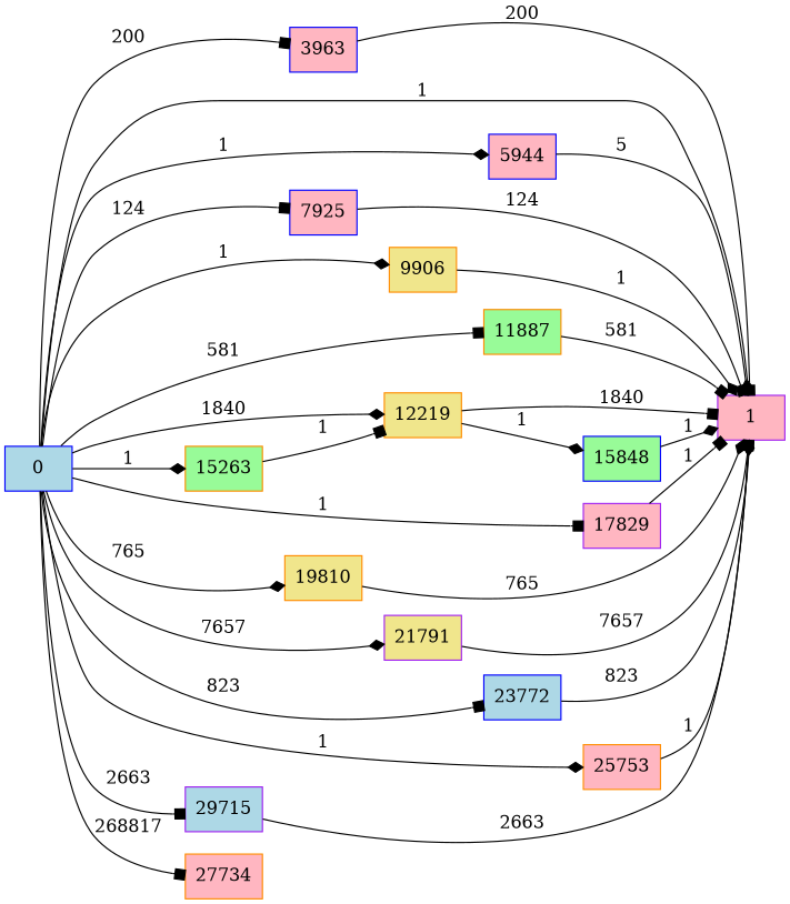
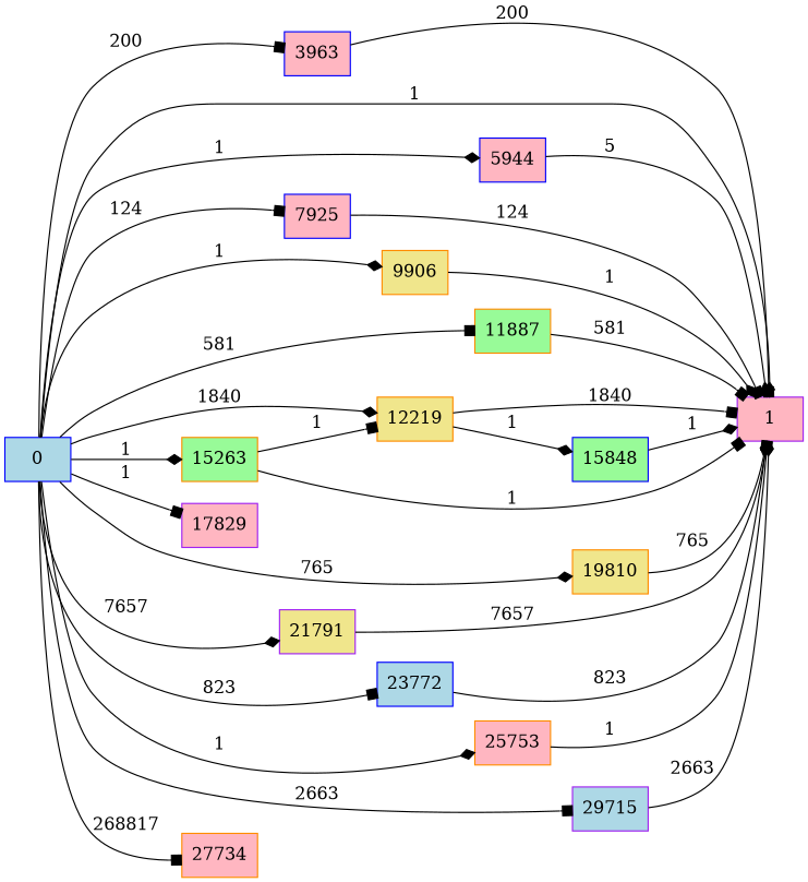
  digraph {
    rankdir=LR
    node [color=darkorange fillcolor=lightpink shape=rectangle style=filled]
    edge [arrowhead=box]
    3963 [color=blue]
    1 [color=purple]
    5944 [color=blue]
    7925 [color=blue]
    9906 [fillcolor=khaki]
    11887 [fillcolor=palegreen]
    12219 [fillcolor=khaki]
    15848 [color=blue fillcolor=palegreen]
    15263 [fillcolor=palegreen]
    17829 [color=purple]
    19810 [fillcolor=khaki]
    21791 [color=purple fillcolor=khaki]
    23772 [color=blue fillcolor=lightblue]
    25753
    29715 [color=purple fillcolor=lightblue]
    0 [color=blue fillcolor=lightblue]
    27734
    3963 -> 1 [label=200]
    5944 -> 1 [arrowhead=diamond label=5]
    7925 -> 1 [label=124]
    9906 -> 1 [arrowhead=diamond label=1]
    11887 -> 1 [label=581]
    12219 -> 1 [label=1840]
    12219 -> 15848 [arrowhead=diamond label=1]
    15848 -> 1 [arrowhead=diamond label=1]
    15263 -> 12219 [label=1]
-   17829 -> 1 [label=1]
+   15263 -> 1 [label=1]
    19810 -> 1 [arrowhead=diamond label=765]
    21791 -> 1 [label=7657]
    23772 -> 1 [arrowhead=diamond label=823]
    25753 -> 1 [label=1]
    29715 -> 1 [arrowhead=diamond label=2663]
    0 -> 3963 [label=200]
    0 -> 1 [arrowhead=diamond label=1]
    0 -> 5944 [arrowhead=diamond label=1]
    0 -> 7925 [label=124]
    0 -> 9906 [arrowhead=diamond label=1]
    0 -> 11887 [label=581]
    0 -> 12219 [arrowhead=diamond label=1840]
    0 -> 15263 [arrowhead=diamond label=1]
    0 -> 17829 [label=1]
    0 -> 19810 [arrowhead=diamond label=765]
    0 -> 21791 [arrowhead=diamond label=7657]
    0 -> 23772 [label=823]
    0 -> 25753 [arrowhead=diamond label=1]
    0 -> 29715 [label=2663]
    0 -> 27734 [label=268817]
  }
